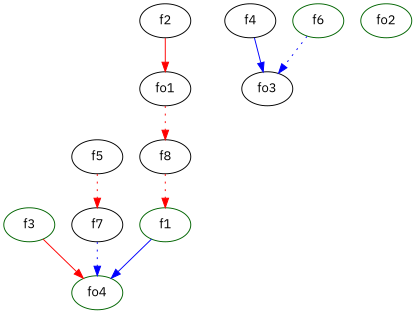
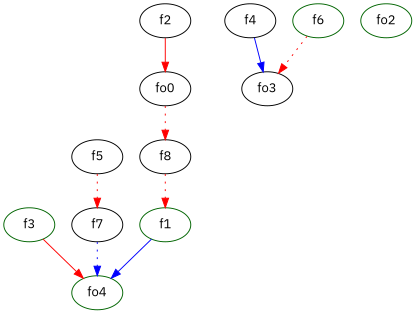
  strict digraph {
    fontname="IBM Plex Sans"
    node [color=black fontname="IBM Plex Sans"]
    edge [color=red fontname="IBM Plex Sans" style=dotted weight=2]
    f1 [color=darkgreen]
    fo4 [color=darkgreen]
    f2
-   fo1
+   fo1 [label=fo0]
    f8
    f3 [color=darkgreen]
    f4
    fo3
    f5
    f7
    f6 [color=darkgreen]
    fo2 [color=darkgreen]
    f1 -> fo4 [color=blue style=solid]
    f2 -> fo1 [style=solid]
    fo1 -> f8
    f8 -> f1
    f3 -> fo4 [style=solid]
    f4 -> fo3 [color=blue style=solid]
    f5 -> f7
    f7 -> fo4 [color=blue]
-   f6 -> fo3 [color=blue]
+   f6 -> fo3
  }
